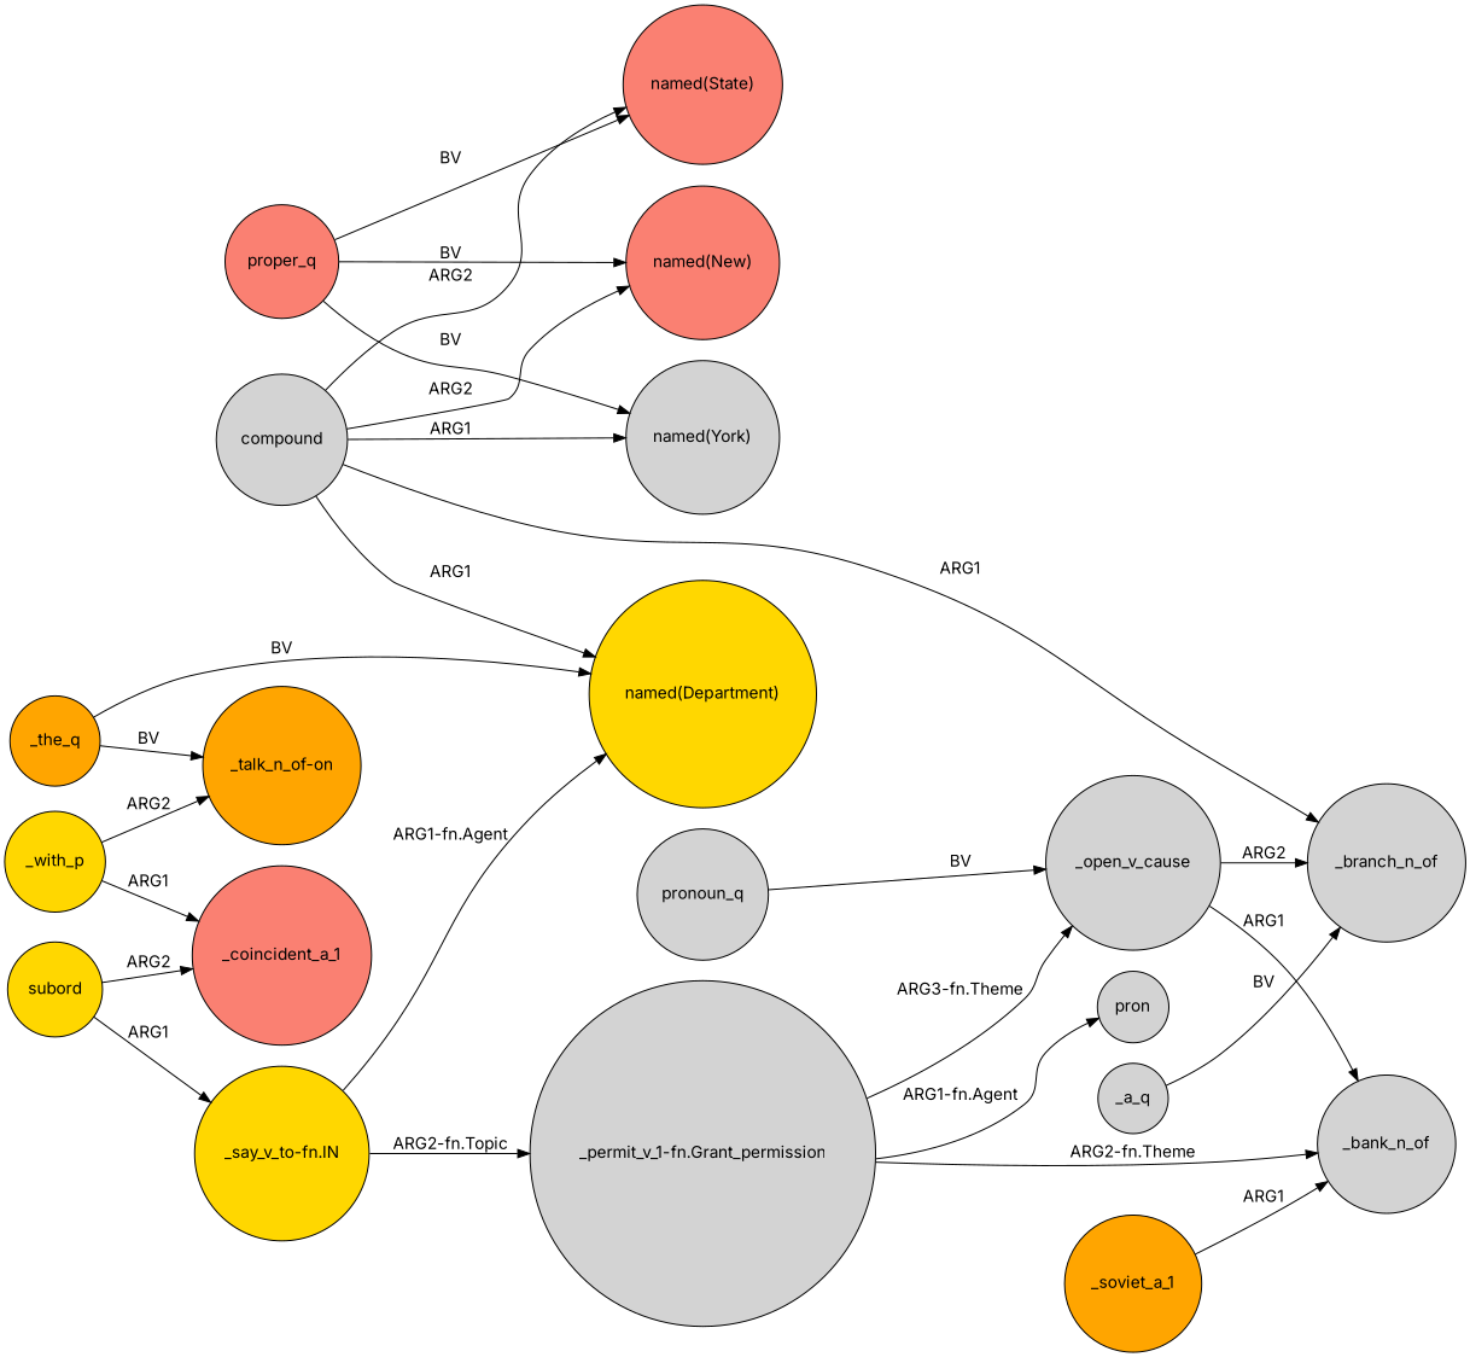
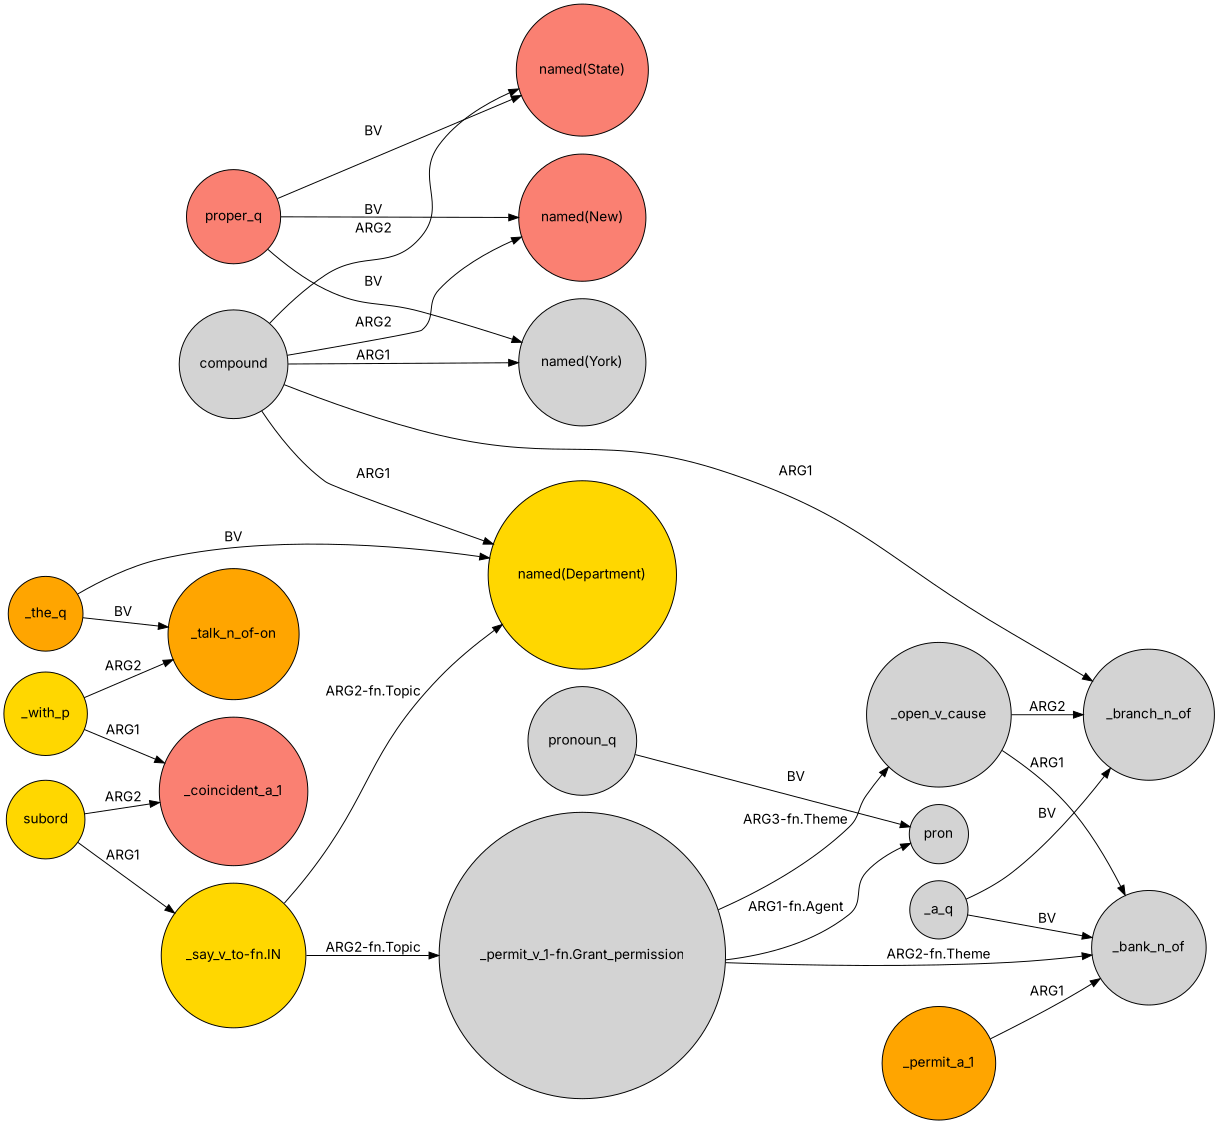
  digraph {
    fontname=Inter
    rankdir=LR
    node [fillcolor=lightgrey fontname=Inter shape=circle style=filled]
    edge [fontname=Inter]
    _open_v_cause
    _branch_n_of
    _bank_n_of
    compound
    "named(New)" [fillcolor=salmon]
    "named(State)" [fillcolor=salmon]
    "named(York)"
    "named(Department)" [fillcolor=gold]
    proper_q [fillcolor=salmon]
    subord [fillcolor=gold]
    "_say_v_to-fn.IN" [fillcolor=gold]
    _coincident_a_1 [fillcolor=salmon]
    "_permit_v_1-fn.Grant_permission"
    pron
    _a_q
    _the_q [fillcolor=orange]
    "_talk_n_of-on" [fillcolor=orange]
    pronoun_q
    _with_p [fillcolor=gold]
-   _soviet_a_1 [fillcolor=orange]
+   _soviet_a_1 [fillcolor=orange label=_permit_a_1]
    _open_v_cause -> _branch_n_of [label=ARG2]
    _open_v_cause -> _bank_n_of [label=ARG1]
    compound -> _branch_n_of [label=ARG1]
    compound -> "named(New)" [label=ARG2]
    compound -> "named(State)" [label=ARG2]
    compound -> "named(York)" [label=ARG1]
    compound -> "named(Department)" [label=ARG1]
    proper_q -> "named(New)" [label=BV]
    proper_q -> "named(State)" [label=BV]
    proper_q -> "named(York)" [label=BV]
    subord -> "_say_v_to-fn.IN" [label=ARG1]
    subord -> _coincident_a_1 [label=ARG2]
-   "_say_v_to-fn.IN" -> "named(Department)" [label="ARG1-fn.Agent"]
+   "_say_v_to-fn.IN" -> "named(Department)" [label="ARG2-fn.Topic"]
    "_say_v_to-fn.IN" -> "_permit_v_1-fn.Grant_permission" [label="ARG2-fn.Topic"]
    "_permit_v_1-fn.Grant_permission" -> _open_v_cause [label="ARG3-fn.Theme"]
    "_permit_v_1-fn.Grant_permission" -> _bank_n_of [label="ARG2-fn.Theme"]
    "_permit_v_1-fn.Grant_permission" -> pron [label="ARG1-fn.Agent"]
    _a_q -> _branch_n_of [label=BV]
+   _a_q -> _bank_n_of [label=BV]
    _the_q -> "named(Department)" [label=BV]
    _the_q -> "_talk_n_of-on" [label=BV]
-   pronoun_q -> _open_v_cause [label=BV]
+   pronoun_q -> pron [label=BV]
    _with_p -> _coincident_a_1 [label=ARG1]
    _with_p -> "_talk_n_of-on" [label=ARG2]
    _soviet_a_1 -> _bank_n_of [label=ARG1]
  }
